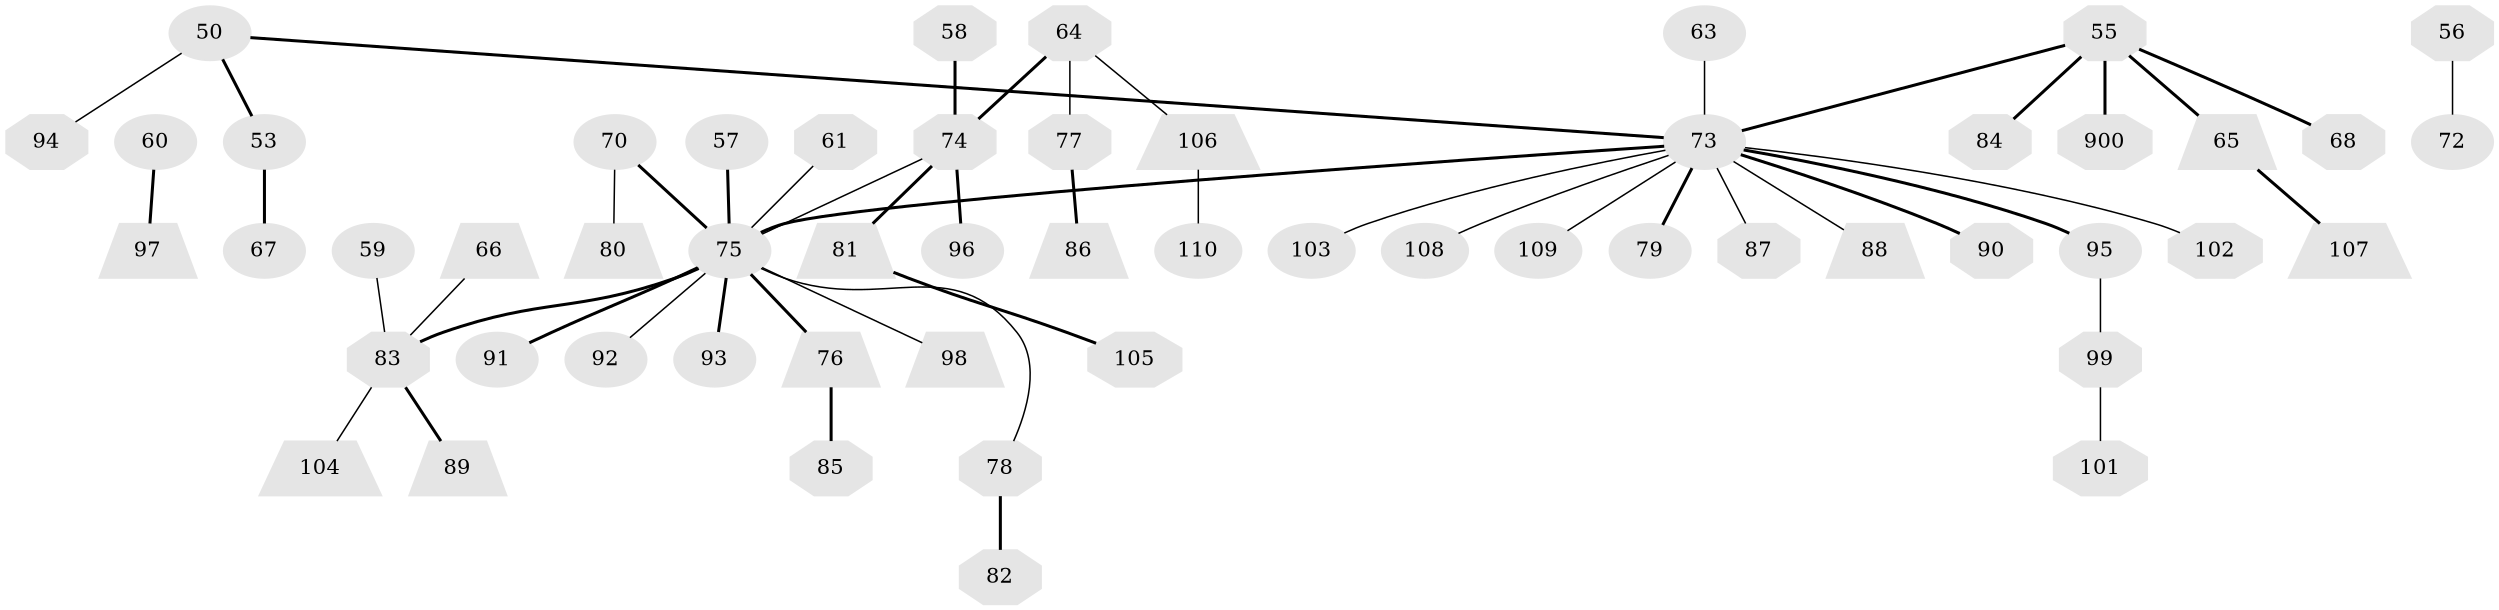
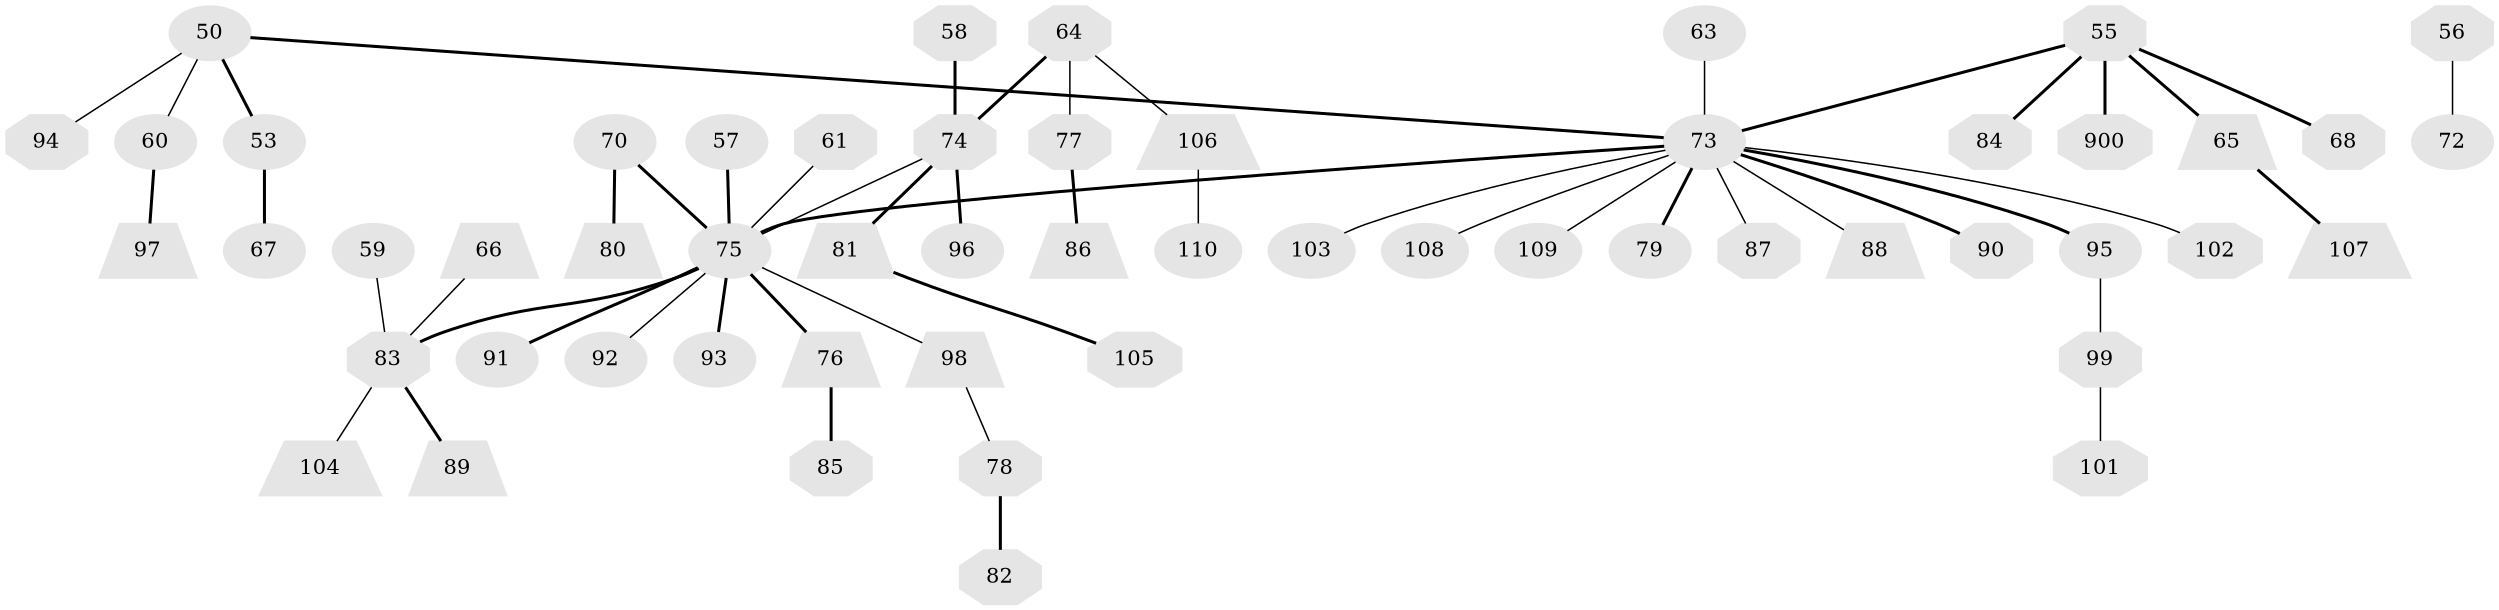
  graph {
    node [color=gray90 shape=ellipse style=filled]
    edge [style=bold]
    50 [super="+29"]
    53
    60
    73 [super="+69"]
    94 [shape=octagon]
    67
    56 [shape=octagon super="+44"]
    72
    97 [shape=trapezium]
    75 [super="+27+71+49"]
    79
    87 [shape=octagon]
    88 [shape=trapezium]
    90 [shape=octagon]
    95
    102 [shape=octagon]
    103
    108
    109
    55 [shape=octagon super="+33"]
    65 [shape=trapezium]
    68 [shape=octagon]
    84 [shape=octagon]
    n24 [label=900 shape=octagon]
    107 [shape=trapezium]
    83 [shape=octagon super="+19+20"]
    76 [shape=trapezium]
    78 [shape=octagon]
    91
    92
    93
    98 [shape=trapezium]
    57
    74 [shape=octagon super="+11+12+39+48"]
    81 [shape=trapezium super="+51"]
    96
    58 [shape=octagon]
    89 [shape=trapezium]
    104 [shape=trapezium]
    59
    61 [shape=octagon]
    63
    64 [shape=octagon super="+13+24+34"]
    77 [shape=octagon]
    106 [shape=trapezium]
    86 [shape=trapezium]
    110
    66 [shape=trapezium]
    70
    80 [shape=trapezium]
    99 [shape=octagon]
    105 [shape=octagon]
    85 [shape=octagon]
    82 [shape=octagon]
    101 [shape=octagon]
    50 -- 53
+   50 -- 60 [style=solid]
    50 -- 73
    50 -- 94 [style=solid]
    53 -- 67
    60 -- 97
    73 -- 75
    73 -- 79
    73 -- 87 [style=solid]
    73 -- 88 [style=solid]
    73 -- 90
    73 -- 95
    73 -- 102 [style=solid]
    73 -- 103 [style=solid]
    73 -- 108 [style=solid]
    73 -- 109 [style=solid]
    56 -- 72 [style=solid]
    75 -- 83
    75 -- 76
-   75 -- 78 [style=solid]
+   98 -- 78 [style=solid]
    75 -- 91
    75 -- 92 [style=solid]
    75 -- 93
    75 -- 98 [style=solid]
    95 -- 99 [style=solid]
    55 -- 73
    55 -- 65
    55 -- 68
    55 -- 84
    55 -- n24
    65 -- 107
    83 -- 89
    83 -- 104 [style=solid]
    76 -- 85
    78 -- 82
    57 -- 75
    74 -- 75 [style=solid]
    74 -- 81
    74 -- 96
    81 -- 105
    58 -- 74
    59 -- 83 [style=solid]
    61 -- 75 [style=solid]
    63 -- 73 [style=solid]
    64 -- 74
    64 -- 77 [style=solid]
    64 -- 106 [style=solid]
    77 -- 86
    106 -- 110 [style=solid]
    66 -- 83 [style=solid]
    70 -- 75
-   70 -- 80 [style=solid]
+   70 -- 80
    99 -- 101 [style=solid]
  }
